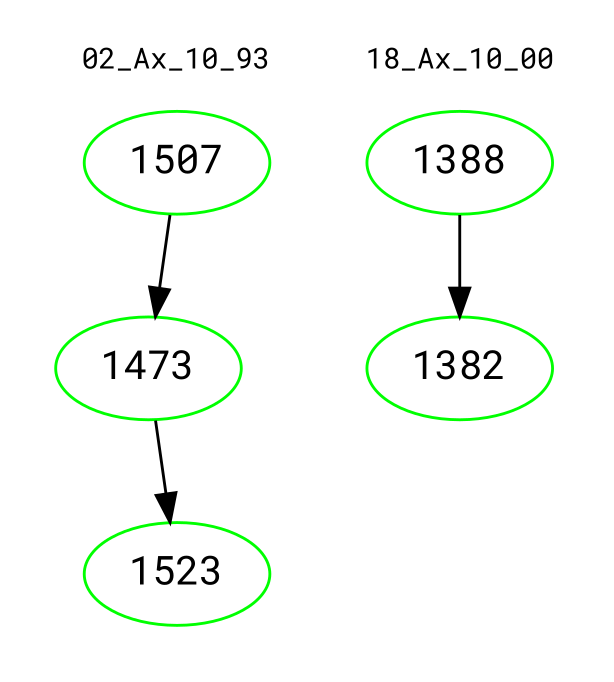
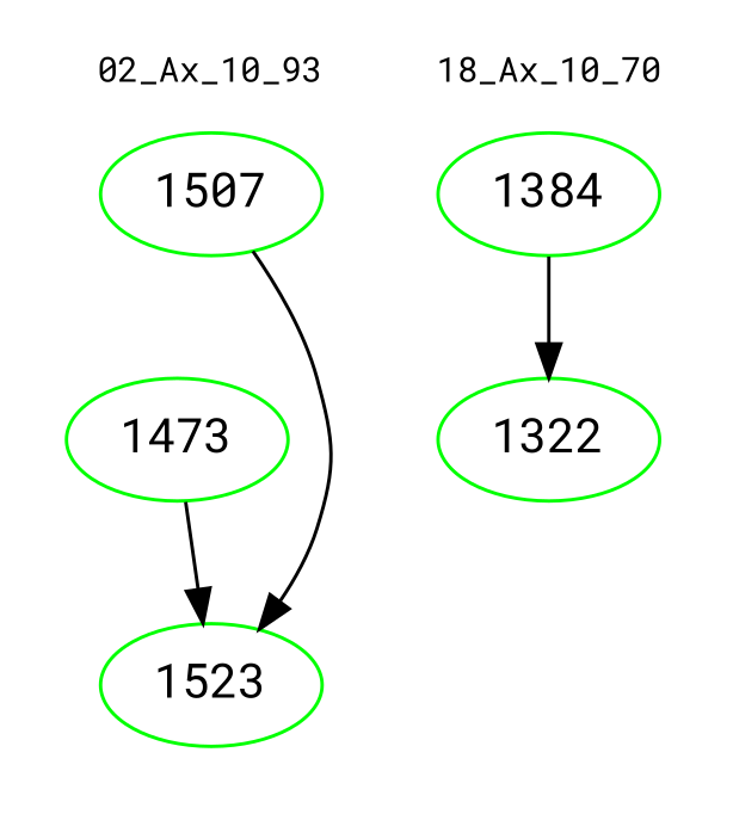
  digraph {
    fontname="Roboto Mono"
    node [color=green fontname="Roboto Mono"]
    edge [color=black fontname="Roboto Mono"]
    n1 [label=1507]
    n2 [label=1473]
    n3 [label=1523]
-   n4 [label=1388]
-   n5 [label=1382]
+   n4 [label=1384]
+   n5 [label=1322]
    subgraph cluster_1 {
      color=white
      fontsize=10
      label="02_Ax_10_93"
      n1
      n2
      n3
    }
    subgraph cluster_2 {
      color=white
      fontsize=10
-     label="18_Ax_10_00"
+     label="18_Ax_10_70"
      n4
      n5
    }
-   n1 -> n2
+   n1 -> n3
    n2 -> n3
    n4 -> n5
  }
